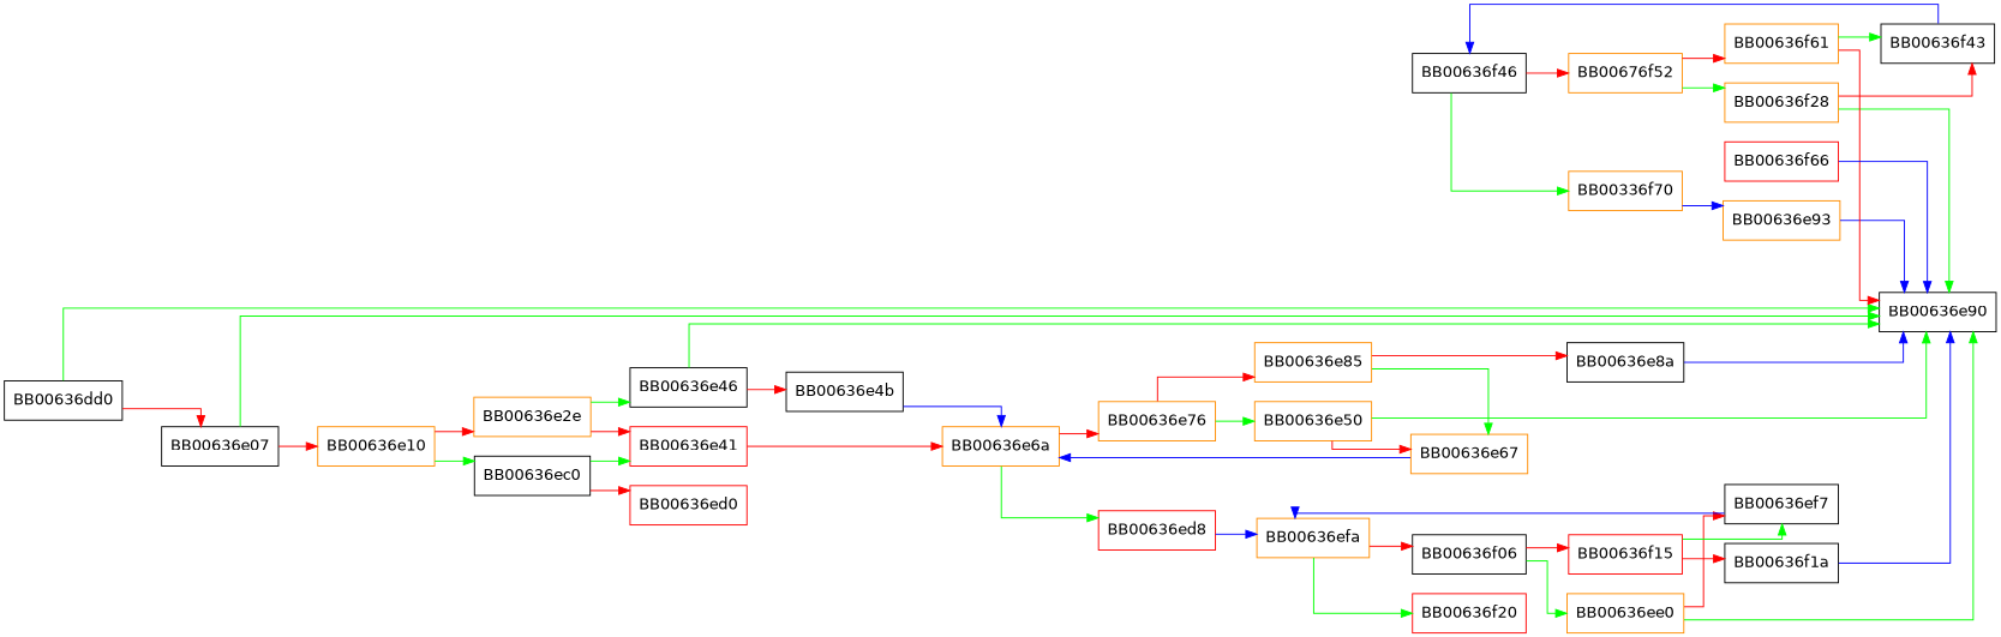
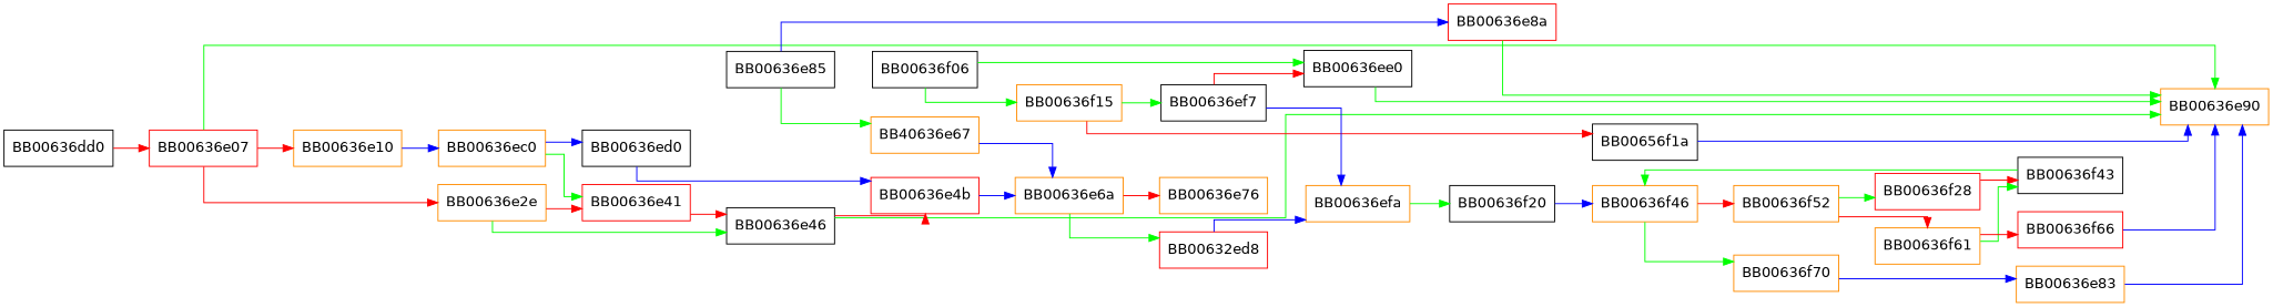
  digraph {
    fontname="DejaVu Sans"
    rankdir=LR
    splines=ortho
    node [color=darkorange fontname="DejaVu Sans" shape=box]
    edge [color=red fontname="DejaVu Sans"]
    BB00636dd0 [color=black]
-   BB00636e90 [color=black]
-   BB00636e07 [color=black]
+   BB00636e90
+   BB00636e07 [color=red]
    BB00636e10
-   BB00636e93
-   BB00636ec0 [color=black]
+   BB00636e93 [label=BB00636e83]
+   BB00636ec0
    BB00636e2e
    BB00636e41 [color=red]
-   BB00636ed0 [color=red]
+   BB00636ed0 [color=black]
    BB00636e46 [color=black]
-   BB00636e4b [color=black]
+   BB00636e4b [color=red]
    BB00636e6a
-   BB00636ed8 [color=red]
+   BB00636ed8 [color=red label=BB00632ed8]
    BB00636e76
    BB00636efa
-   BB00636e50
-   BB00636e85
-   BB00636e67
-   BB00636f20 [color=red]
+   BB00636e85 [color=black]
+   BB00636e67 [label=BB40636e67]
+   BB00636f20 [color=black]
    BB00636f06 [color=black]
-   BB00636e8a [color=black]
-   BB00636f46 [color=black]
-   BB00636ee0
-   BB00636f15 [color=red]
+   BB00636e8a [color=red]
+   BB00636f46
+   BB00636ee0 [color=black]
+   BB00636f15
    BB00636ef7 [color=black]
-   BB00636f70 [label=BB00336f70]
-   BB00636f52 [label=BB00676f52]
-   BB00636f1a [color=black]
-   BB00636f28
+   BB00636f70
+   BB00636f52
+   BB00636f1a [color=black label=BB00656f1a]
+   BB00636f28 [color=red]
    BB00636f61
    BB00636f43 [color=black]
    BB00636f66 [color=red]
-   BB00636dd0 -> BB00636e90 [color=green]
    BB00636dd0 -> BB00636e07
    BB00636e07 -> BB00636e90 [color=green]
    BB00636e07 -> BB00636e10
-   BB00636e10 -> BB00636ec0 [color=green]
-   BB00636e10 -> BB00636e2e
+   BB00636e10 -> BB00636ec0 [color=blue]
+   BB00636e07 -> BB00636e2e
    BB00636e93 -> BB00636e90 [color=blue]
    BB00636ec0 -> BB00636e41 [color=green]
-   BB00636ec0 -> BB00636ed0
+   BB00636ec0 -> BB00636ed0 [color=blue]
    BB00636e2e -> BB00636e41
    BB00636e2e -> BB00636e46 [color=green]
-   BB00636e41 -> BB00636e6a
+   BB00636e41 -> BB00636e46
+   BB00636ed0 -> BB00636e4b [color=blue]
    BB00636e46 -> BB00636e90 [color=green]
    BB00636e46 -> BB00636e4b
    BB00636e4b -> BB00636e6a [color=blue]
    BB00636e6a -> BB00636ed8 [color=green]
    BB00636e6a -> BB00636e76
    BB00636ed8 -> BB00636efa [color=blue]
-   BB00636e76 -> BB00636e50 [color=green]
-   BB00636e76 -> BB00636e85
    BB00636efa -> BB00636f20 [color=green]
-   BB00636efa -> BB00636f06
-   BB00636e50 -> BB00636e90 [color=green]
-   BB00636e50 -> BB00636e67
    BB00636e85 -> BB00636e67 [color=green]
-   BB00636e85 -> BB00636e8a
+   BB00636e85 -> BB00636e8a [color=blue]
    BB00636e67 -> BB00636e6a [color=blue]
+   BB00636f20 -> BB00636f46 [color=blue]
    BB00636f06 -> BB00636ee0 [color=green]
-   BB00636f06 -> BB00636f15
-   BB00636e8a -> BB00636e90 [color=blue]
+   BB00636f06 -> BB00636f15 [color=green]
+   BB00636e8a -> BB00636e90 [color=green]
    BB00636f46 -> BB00636f70 [color=green]
    BB00636f46 -> BB00636f52
    BB00636ee0 -> BB00636e90 [color=green]
-   BB00636ee0 -> BB00636ef7
+   BB00636ef7 -> BB00636ee0
    BB00636f15 -> BB00636ef7 [color=green]
    BB00636f15 -> BB00636f1a
    BB00636ef7 -> BB00636efa [color=blue]
    BB00636f70 -> BB00636e93 [color=blue]
    BB00636f52 -> BB00636f28 [color=green]
    BB00636f52 -> BB00636f61
    BB00636f1a -> BB00636e90 [color=blue]
-   BB00636f28 -> BB00636e90 [color=green]
    BB00636f28 -> BB00636f43
    BB00636f61 -> BB00636f43 [color=green]
-   BB00636f61 -> BB00636e90
-   BB00636f43 -> BB00636f46 [color=blue]
+   BB00636f61 -> BB00636f66
+   BB00636f43 -> BB00636f46 [color=green]
    BB00636f66 -> BB00636e90 [color=blue]
  }
